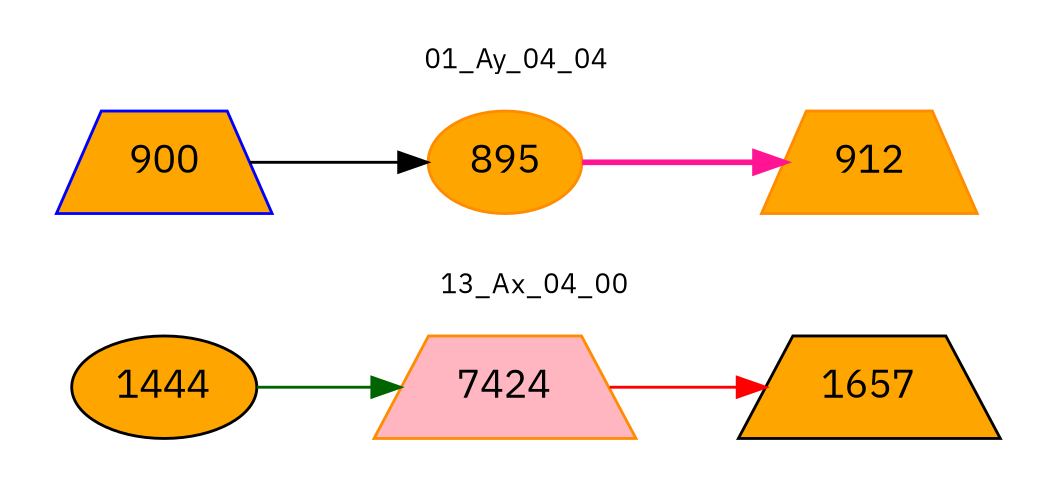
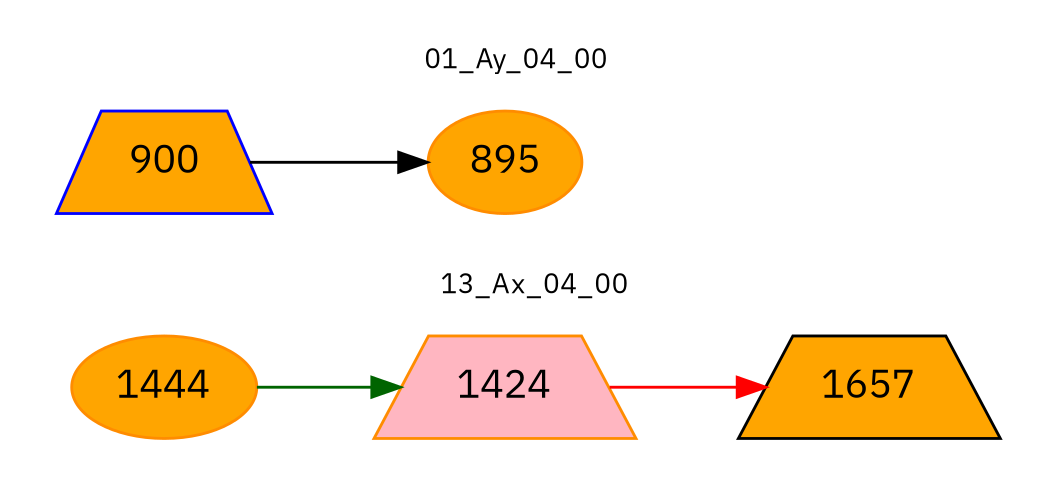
  digraph {
    fontname="IBM Plex Sans"
    rankdir=LR
    node [color=darkorange fillcolor=orange fontname="IBM Plex Sans" shape=trapezium style=filled]
    edge [arrowhead=normal fontname="IBM Plex Sans" style=solid]
-   n1 [color=black label=1444 shape=ellipse]
-   n2 [fillcolor=lightpink label=7424]
+   n1 [label=1444 shape=ellipse]
+   n2 [fillcolor=lightpink label=1424]
    n3 [color=black label=1657]
    n4 [color=blue label=900]
    n5 [label=895 shape=ellipse]
-   n6 [label=912]
    subgraph cluster_1 {
      color=white
      fontsize=10
      label="13_Ax_04_00"
      n1
      n2
      n3
    }
    subgraph cluster_2 {
      color=white
      fontsize=10
-     label="01_Ay_04_04"
+     label="01_Ay_04_00"
      n4
      n5
-     n6
    }
    n1 -> n2 [color=darkgreen]
    n2 -> n3 [color=red]
    n4 -> n5 [color=black]
-   n5 -> n6 [color=deeppink style=bold]
  }
